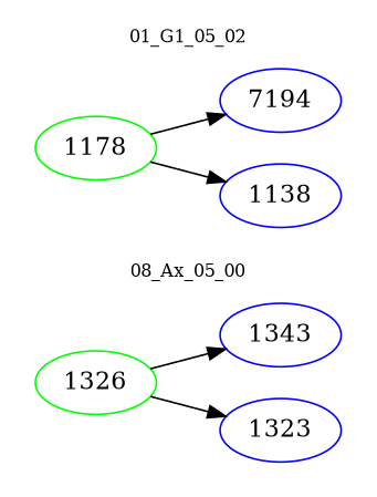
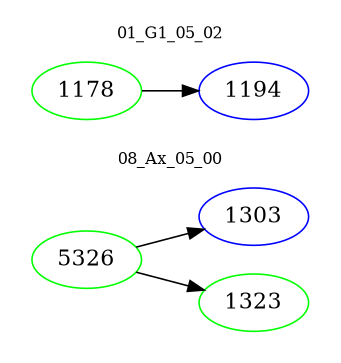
  digraph {
    rankdir=LR
    node [color=blue]
    edge [color=black]
-   n1 [color=green label=1326]
-   n2 [label=1323]
-   n3 [label=1343]
+   n1 [color=green label=5326]
+   n2 [color=green label=1323]
+   n3 [label=1303]
    n4 [color=green label=1178]
-   n5 [label=1138]
-   n6 [label=7194]
+   n6 [label=1194]
    subgraph cluster_1 {
      color=white
      fontsize=10
      label="08_Ax_05_00"
      n1
      n2
      n3
    }
    subgraph cluster_2 {
      color=white
      fontsize=10
      label="01_G1_05_02"
      n4
-     n5
      n6
    }
    n1 -> n2
    n1 -> n3
-   n4 -> n5
    n4 -> n6
  }
